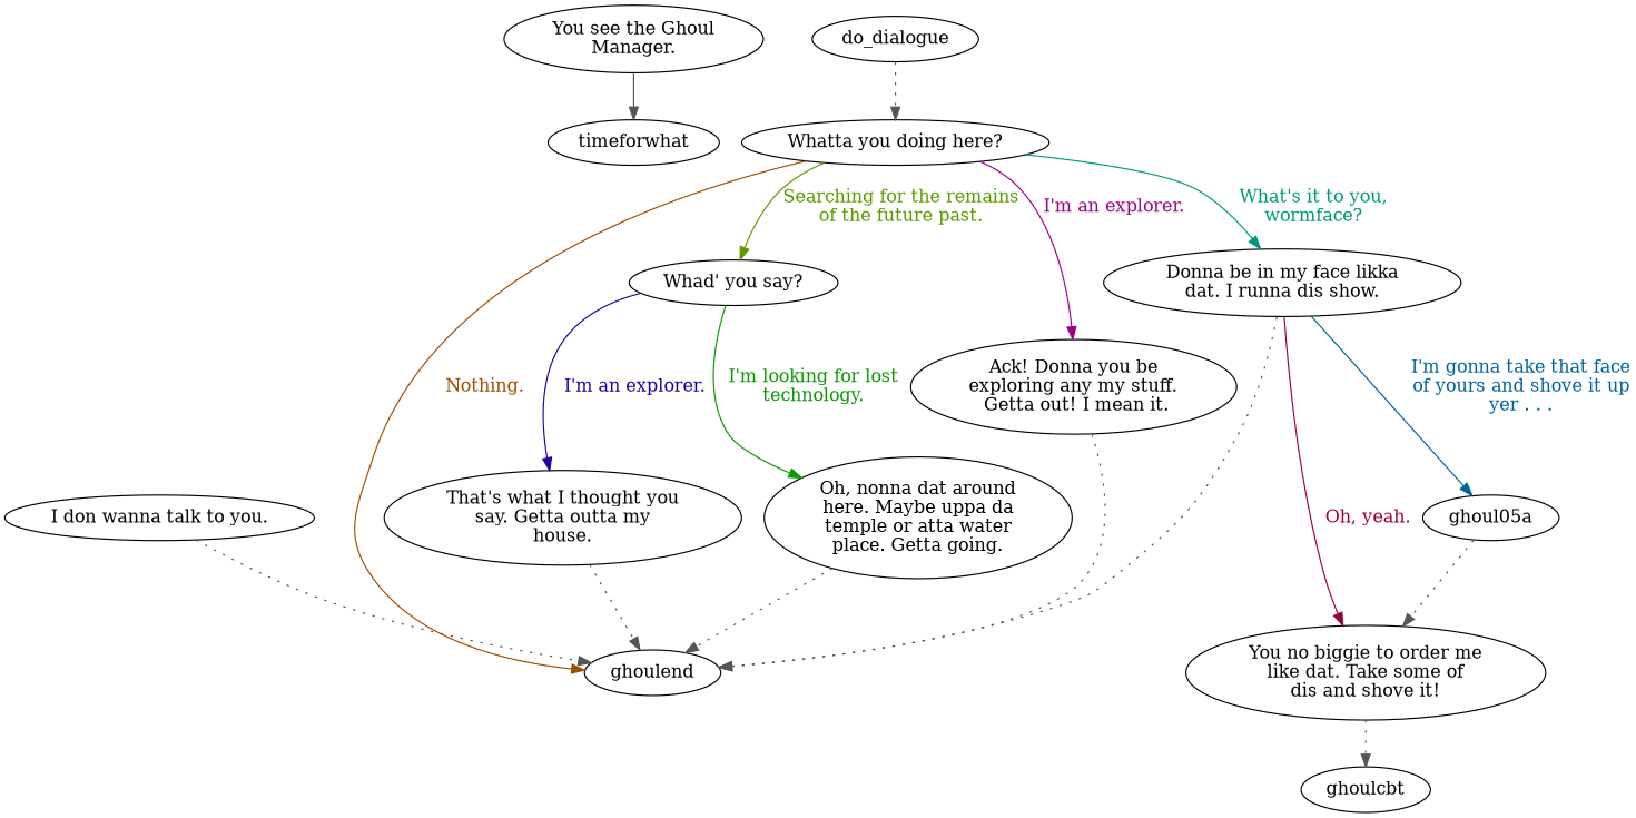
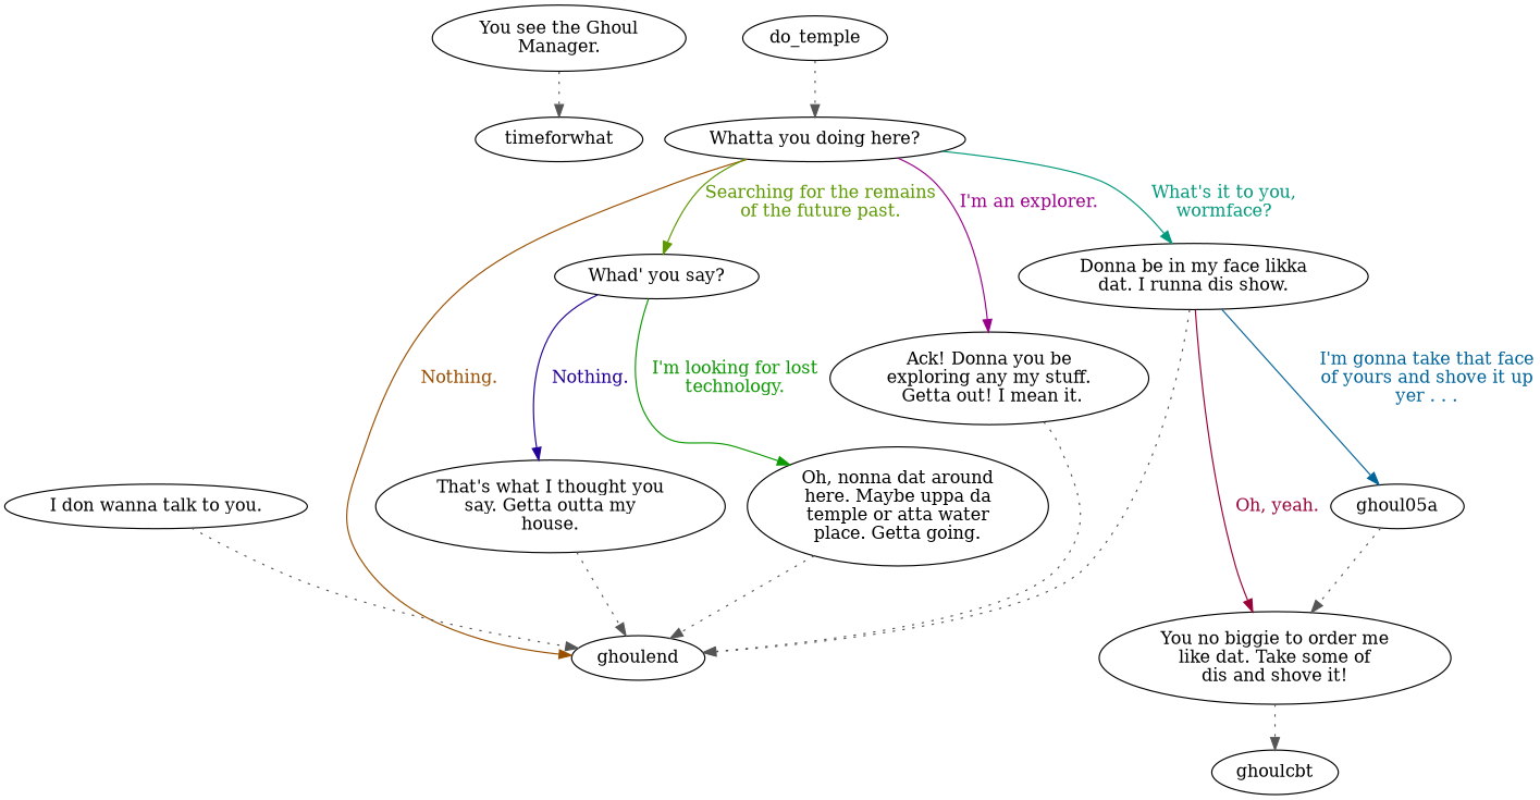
  digraph {
    node [color="#000000" fillcolor="#FFFFFF" style=filled]
    edge [color="#555555" style=dotted]
    n1 [label="You see the Ghoul\nManager."]
    timeforwhat
    n3 [label="Whatta you doing here?"]
-   do_dialogue
+   do_dialogue [label=do_temple]
    n5 [label="I don wanna talk to you."]
    ghoulend
    n7 [label="Whad' you say?"]
    n8 [label="Ack! Donna you be\nexploring any my stuff.\n Getta out! I mean it."]
    n9 [label="Donna be in my face likka\ndat. I runna dis show."]
    n10 [label="That's what I thought you\nsay. Getta outta my\nhouse."]
    n11 [label="Oh, nonna dat around\nhere. Maybe uppa da\ntemple or atta water\nplace. Getta going."]
    n12 [label="You no biggie to order me\nlike dat. Take some of\ndis and shove it!"]
    ghoul05a
    ghoulcbt
-   n1 -> timeforwhat [style=solid]
+   n1 -> timeforwhat
    n3 -> ghoulend [color="#994F00" fontcolor="#994F00" label="Nothing." style=""]
    n3 -> n7 [color="#5D9900" fontcolor="#5D9900" label="Searching for the remains\nof the future past." style=""]
    n3 -> n8 [color="#990089" fontcolor="#990089" label="I'm an explorer." style=""]
    n3 -> n9 [color="#00997C" fontcolor="#00997C" label="What's it to you,\nwormface?" style=""]
    do_dialogue -> n3
    n5 -> ghoulend
-   n7 -> n10 [color="#230099" fontcolor="#230099" label="I'm an explorer." style=""]
+   n7 -> n10 [color="#230099" fontcolor="#230099" label="Nothing." style=""]
    n7 -> n11 [color="#0A9900" fontcolor="#0A9900" label="I'm looking for lost\ntechnology." style=""]
    n8 -> ghoulend
    n9 -> ghoulend
    n9 -> n12 [color="#990037" fontcolor="#990037" label="Oh, yeah." style=""]
    n9 -> ghoul05a [color="#006399" fontcolor="#006399" label="I'm gonna take that face\nof yours and shove it up\nyer . . ." style=""]
    n10 -> ghoulend
    n11 -> ghoulend
    n12 -> ghoulcbt
    ghoul05a -> n12
  }
